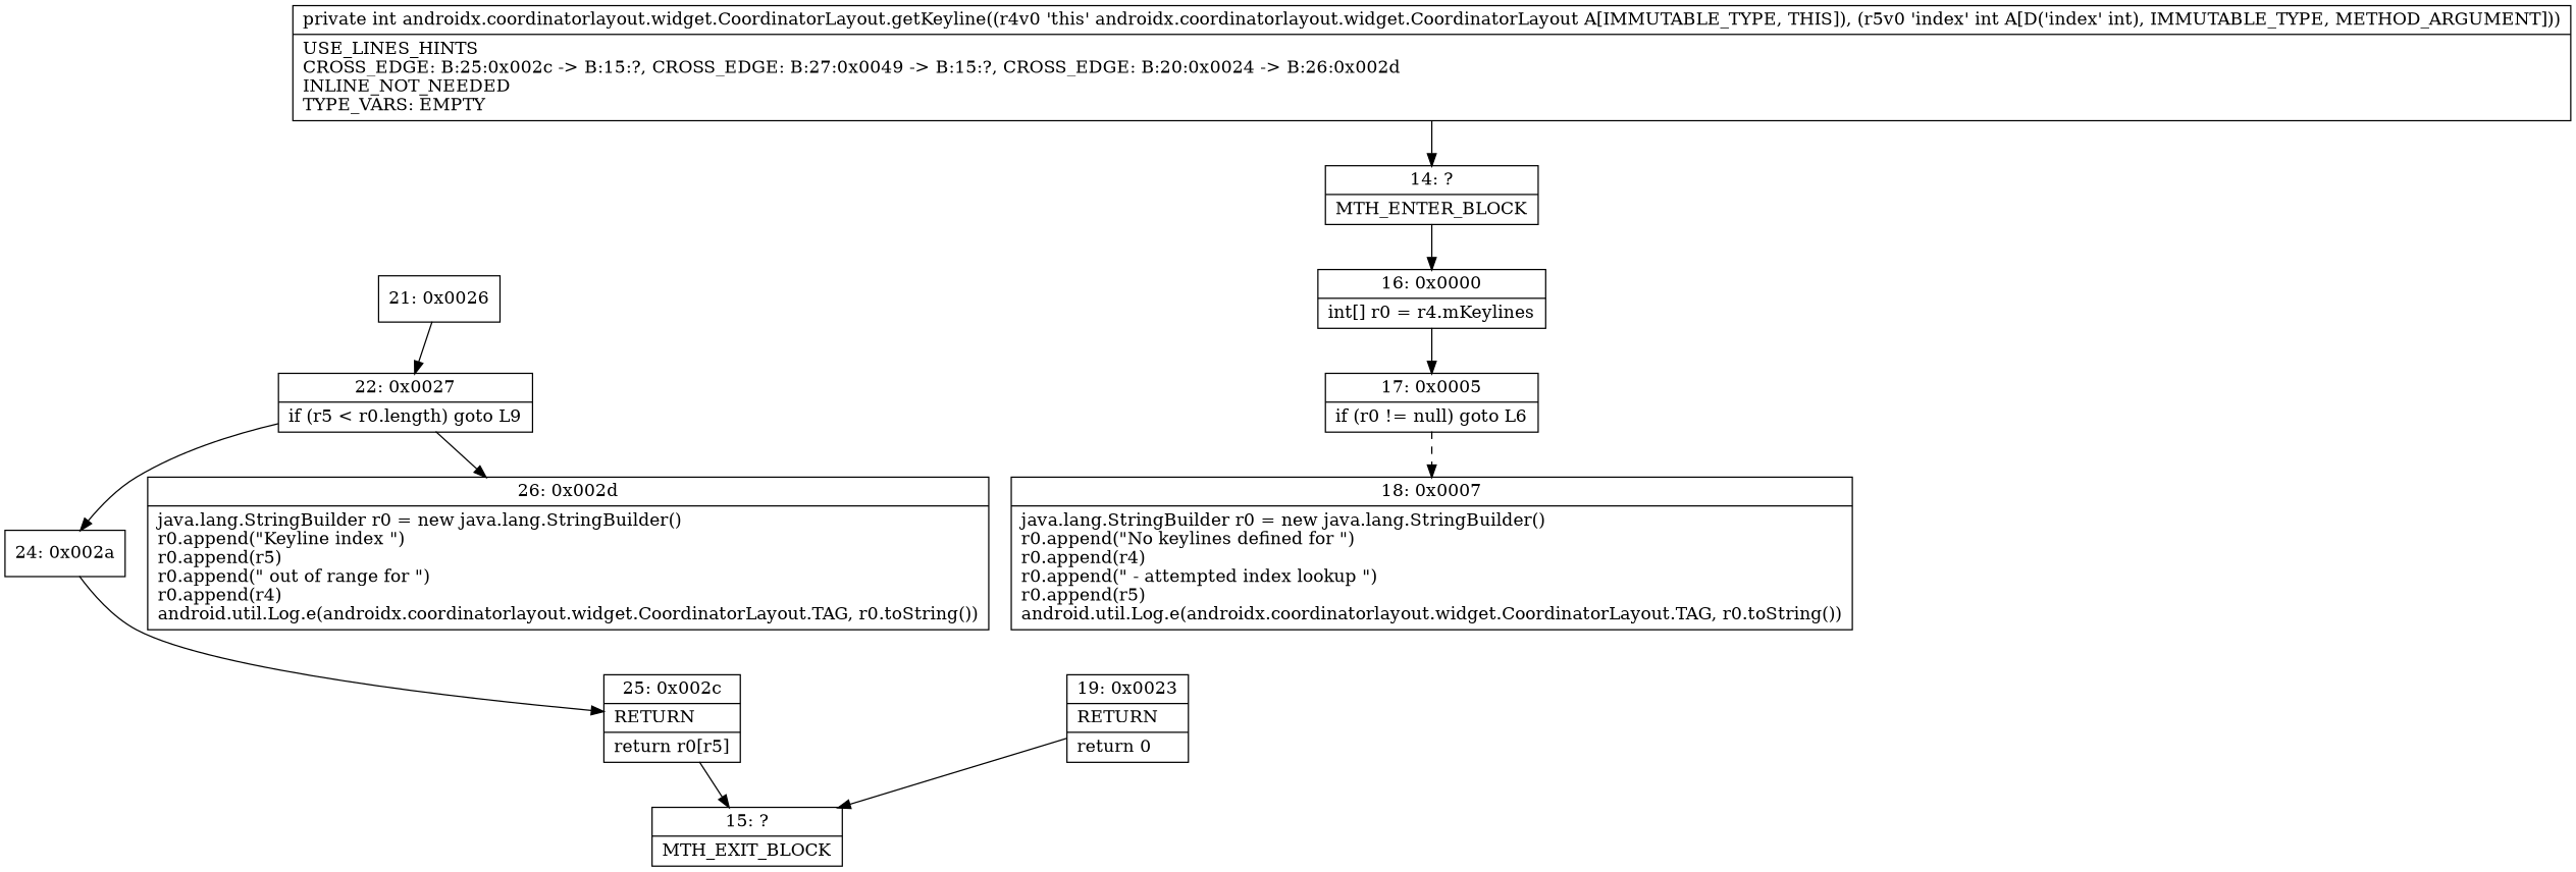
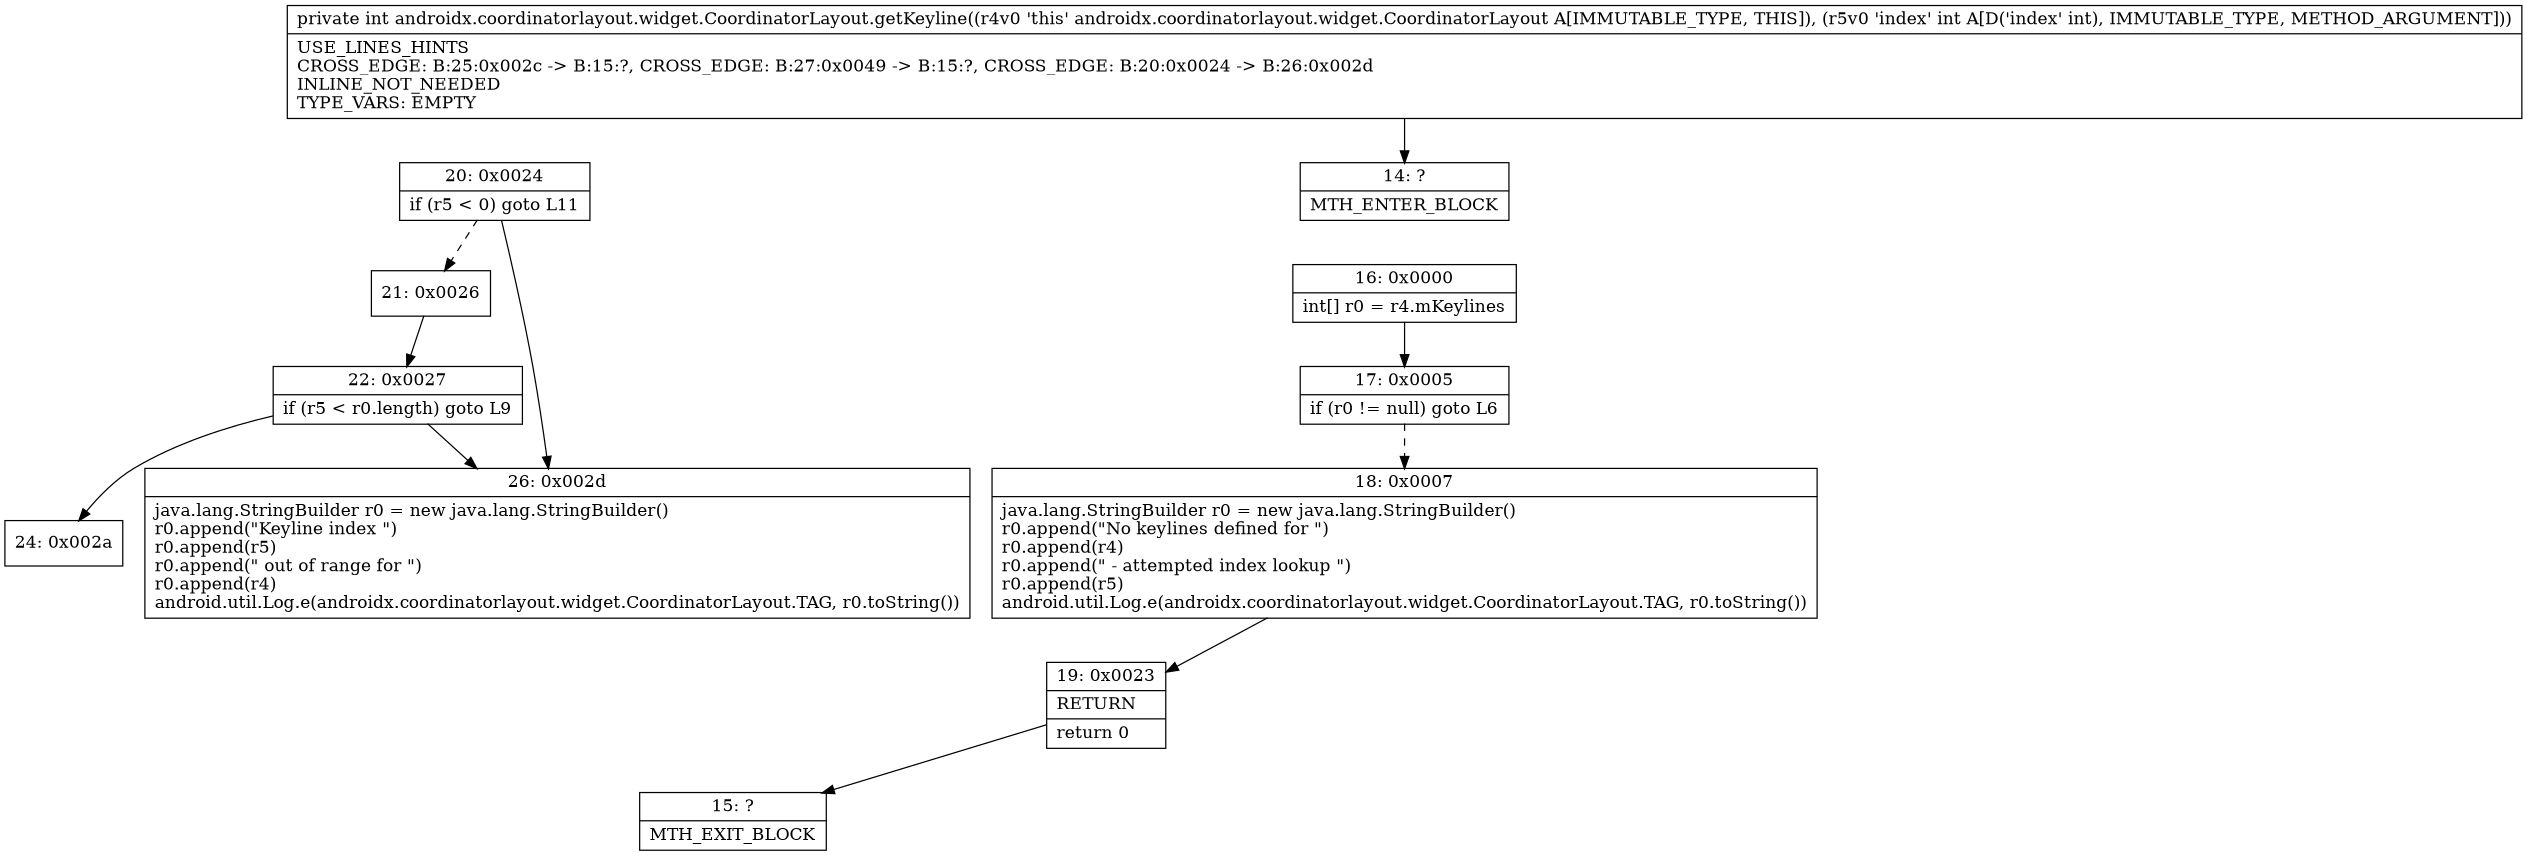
  digraph {
    node [shape=record]
    n1 [label="{14\:\ ?|MTH_ENTER_BLOCK\l}"]
    n2 [label="{16\:\ 0x0000|int[] r0 = r4.mKeylines\l}"]
    n3 [label="{17\:\ 0x0005|if (r0 != null) goto L6\l}"]
    n4 [label="{18\:\ 0x0007|java.lang.StringBuilder r0 = new java.lang.StringBuilder()\lr0.append(\"No keylines defined for \")\lr0.append(r4)\lr0.append(\" \- attempted index lookup \")\lr0.append(r5)\landroid.util.Log.e(androidx.coordinatorlayout.widget.CoordinatorLayout.TAG, r0.toString())\l}"]
    n5 [label="{19\:\ 0x0023|RETURN\l|return 0\l}"]
+   n6 [label="{20\:\ 0x0024|if (r5 \< 0) goto L11\l}"]
    n7 [label="{21\:\ 0x0026}"]
    n8 [label="{26\:\ 0x002d|java.lang.StringBuilder r0 = new java.lang.StringBuilder()\lr0.append(\"Keyline index \")\lr0.append(r5)\lr0.append(\" out of range for \")\lr0.append(r4)\landroid.util.Log.e(androidx.coordinatorlayout.widget.CoordinatorLayout.TAG, r0.toString())\l}"]
    n9 [label="{15\:\ ?|MTH_EXIT_BLOCK\l}"]
    n10 [label="{22\:\ 0x0027|if (r5 \< r0.length) goto L9\l}"]
    n11 [label="{24\:\ 0x002a}"]
-   n12 [label="{25\:\ 0x002c|RETURN\l|return r0[r5]\l}"]
    n13 [label="{private int androidx.coordinatorlayout.widget.CoordinatorLayout.getKeyline((r4v0 'this' androidx.coordinatorlayout.widget.CoordinatorLayout A[IMMUTABLE_TYPE, THIS]), (r5v0 'index' int A[D('index' int), IMMUTABLE_TYPE, METHOD_ARGUMENT]))  | USE_LINES_HINTS\lCROSS_EDGE: B:25:0x002c \-\> B:15:?, CROSS_EDGE: B:27:0x0049 \-\> B:15:?, CROSS_EDGE: B:20:0x0024 \-\> B:26:0x002d\lINLINE_NOT_NEEDED\lTYPE_VARS: EMPTY\l}"]
-   n1 -> n2
    n2 -> n3
    n3 -> n4 [style=dashed]
+   n4 -> n5
    n5 -> n9
+   n6 -> n7 [style=dashed]
+   n6 -> n8
    n7 -> n10
    n10 -> n8 [style=solid]
    n10 -> n11
-   n11 -> n12
-   n12 -> n9
    n13 -> n1
  }
